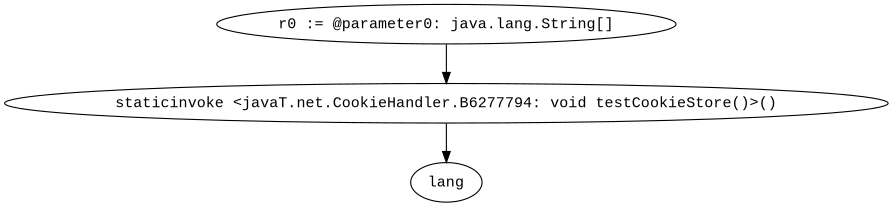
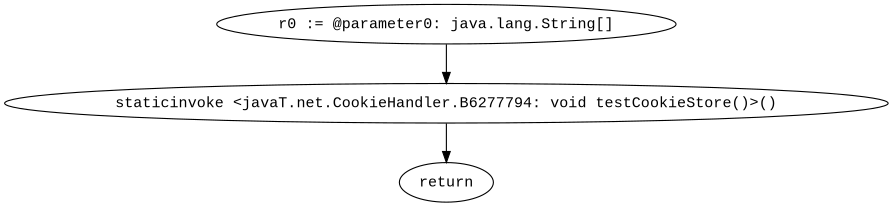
  digraph {
    fontname="Liberation Mono"
    node [fontname="Liberation Mono"]
    edge [fontname="Liberation Mono"]
    "r0 := @parameter0: java.lang.String[]"
    "staticinvoke <javaT.net.CookieHandler.B6277794: void testCookieStore()>()"
-   return [label=lang]
+   return
    "r0 := @parameter0: java.lang.String[]" -> "staticinvoke <javaT.net.CookieHandler.B6277794: void testCookieStore()>()"
    "staticinvoke <javaT.net.CookieHandler.B6277794: void testCookieStore()>()" -> return
  }
